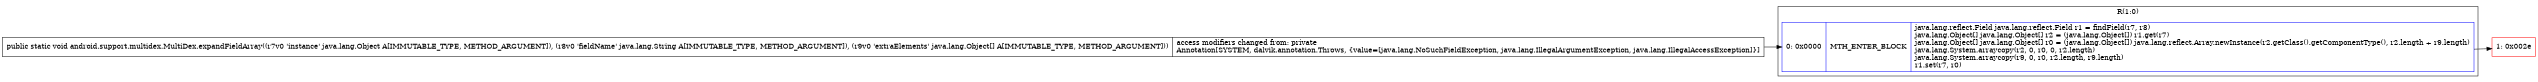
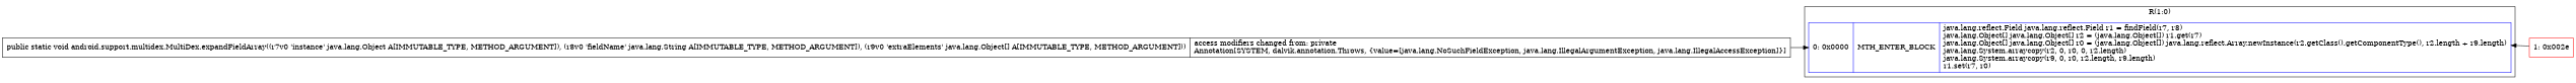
  digraph {
    rankdir=LR
    node [shape=record]
    n1 [color=blue label="{0\:\ 0x0000|MTH_ENTER_BLOCK\l|java.lang.reflect.Field java.lang.reflect.Field r1 = findField(r7, r8)\ljava.lang.Object[] java.lang.Object[] r2 = (java.lang.Object[]) r1.get(r7)\ljava.lang.Object[] java.lang.Object[] r0 = (java.lang.Object[]) java.lang.reflect.Array.newInstance(r2.getClass().getComponentType(), r2.length + r9.length)\ljava.lang.System.arraycopy(r2, 0, r0, 0, r2.length)\ljava.lang.System.arraycopy(r9, 0, r0, r2.length, r9.length)\lr1.set(r7, r0)\l}"]
    n2 [color=red label="{1\:\ 0x002e}"]
    n3 [label="{public static void android.support.multidex.MultiDex.expandFieldArray((r7v0 'instance' java.lang.Object A[IMMUTABLE_TYPE, METHOD_ARGUMENT]), (r8v0 'fieldName' java.lang.String A[IMMUTABLE_TYPE, METHOD_ARGUMENT]), (r9v0 'extraElements' java.lang.Object[] A[IMMUTABLE_TYPE, METHOD_ARGUMENT]))  | access modifiers changed from: private\lAnnotation[SYSTEM, dalvik.annotation.Throws, \{value=[java.lang.NoSuchFieldException, java.lang.IllegalArgumentException, java.lang.IllegalAccessException]\}]\l}"]
    subgraph cluster_1 {
      label="R(1:0)"
      n1
    }
-   n1 -> n2
+   n2 -> n1
    n3 -> n1
  }
